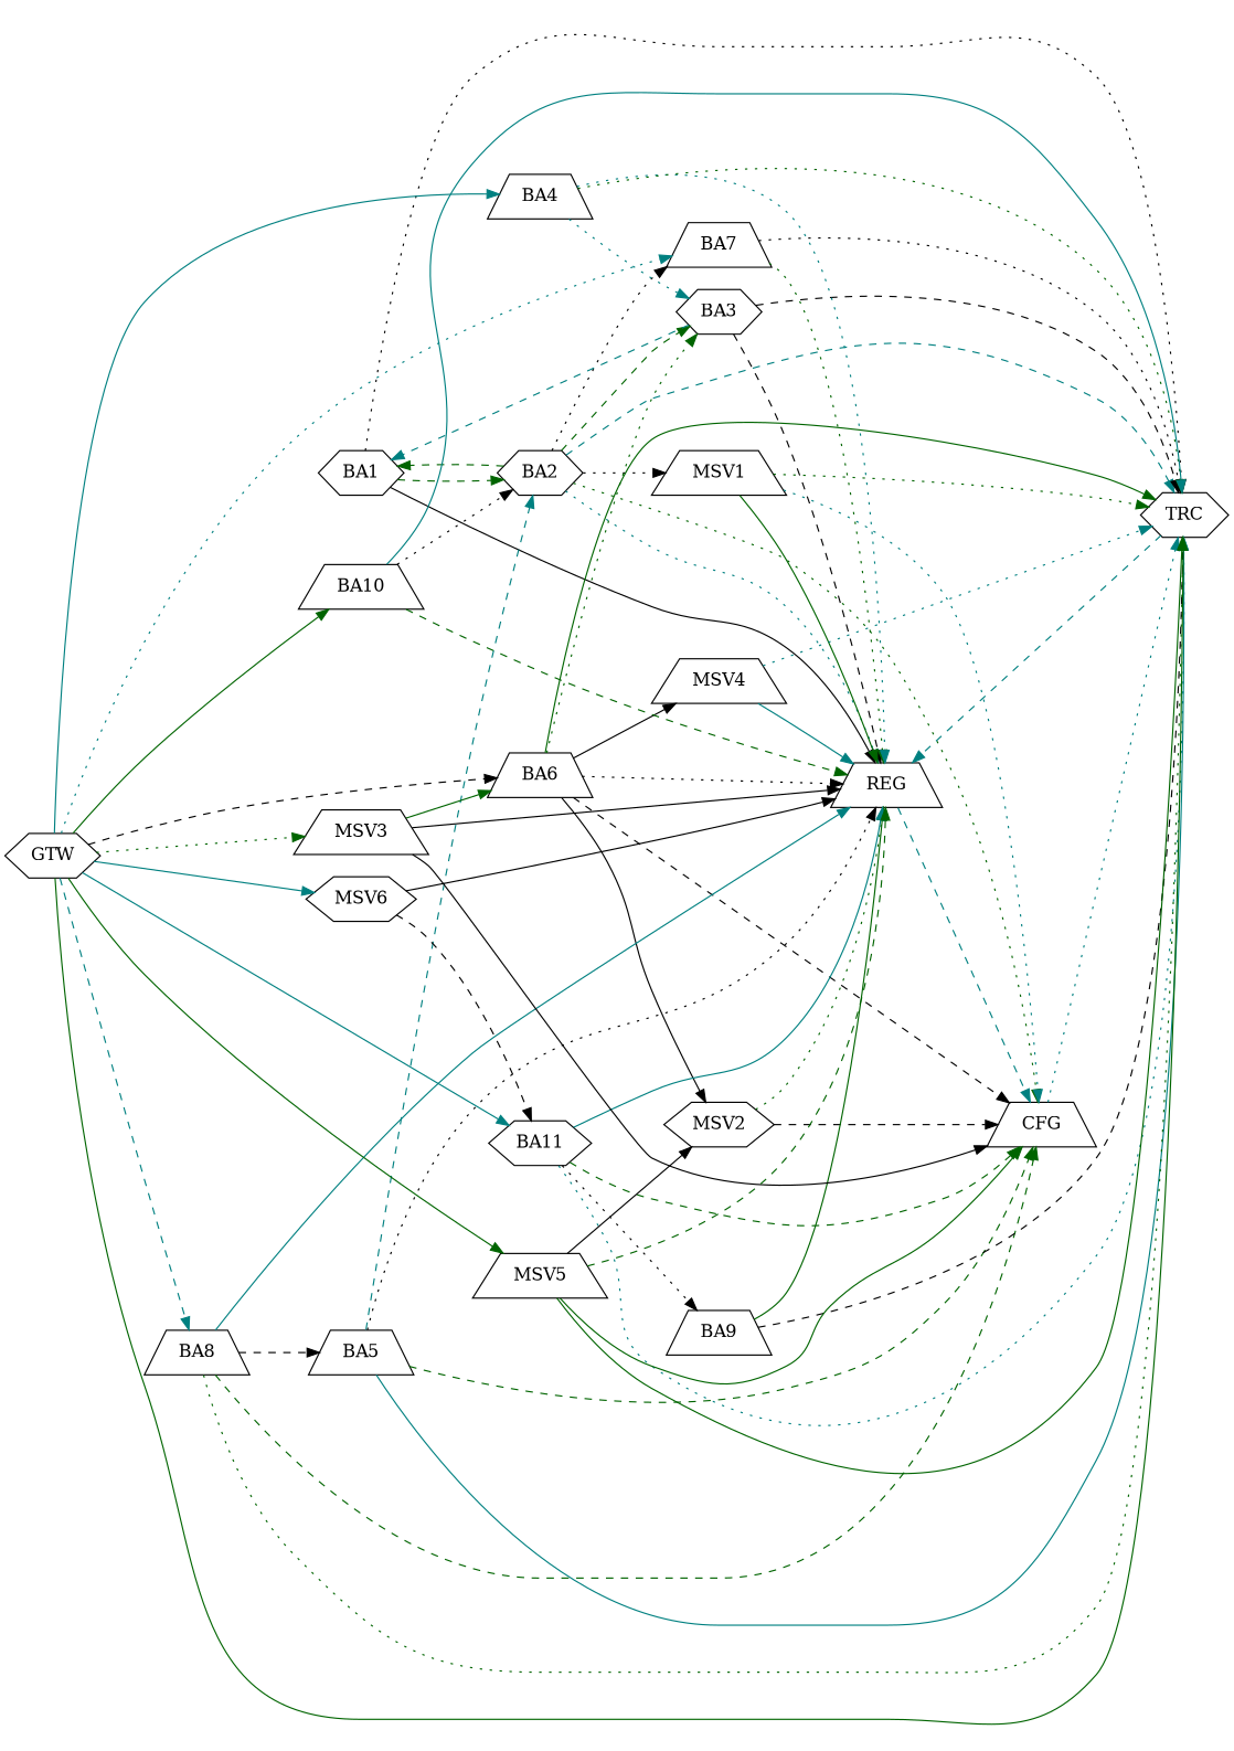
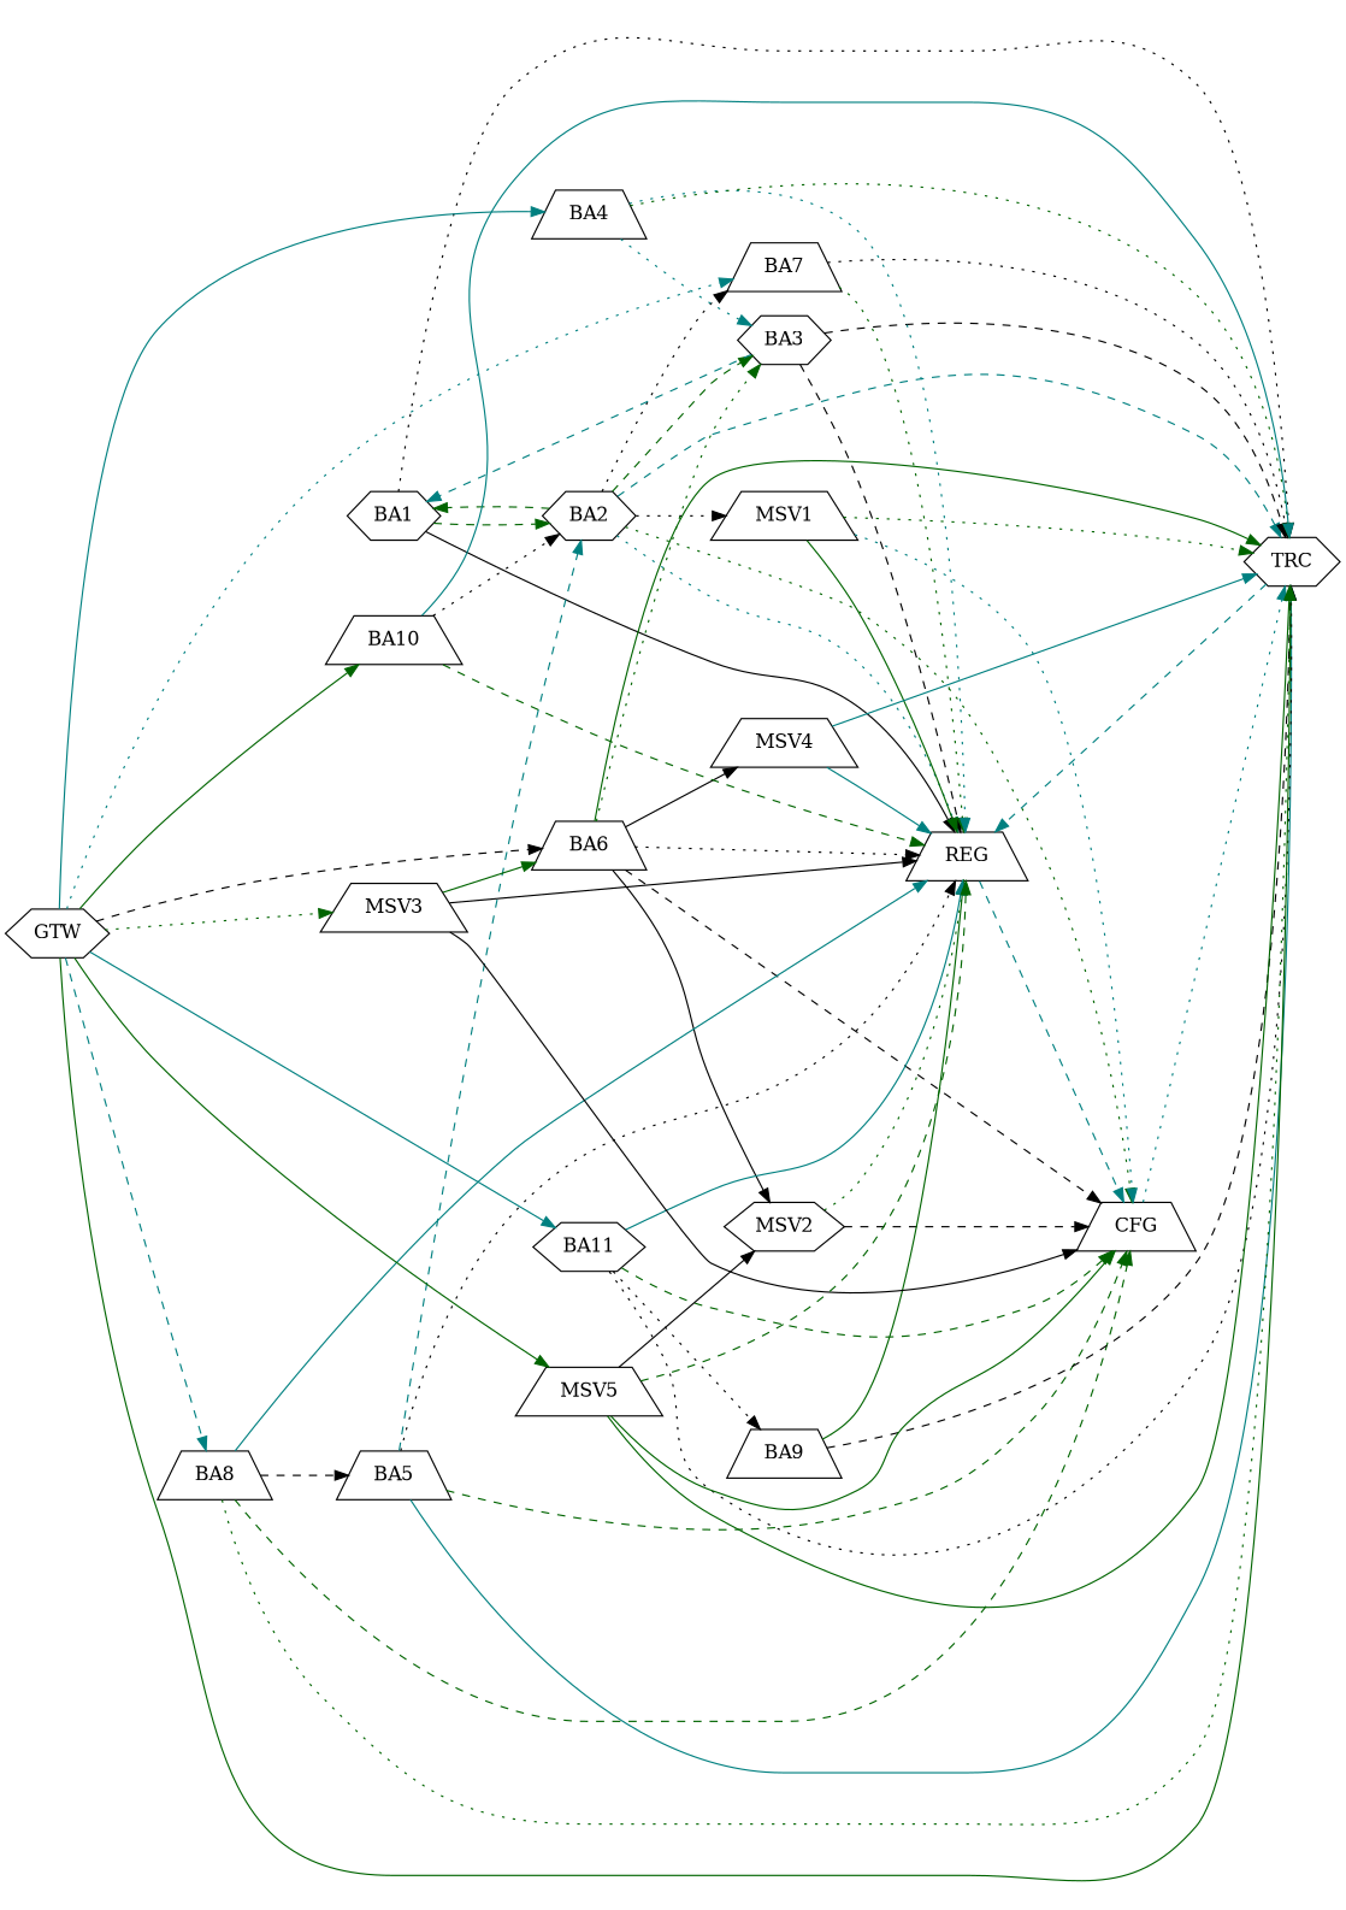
  strict digraph {
    rankdir=LR
    node [shape=trapezium]
    edge [color=darkgreen style=solid]
    n1 [label=BA1 shape=hexagon]
    n2 [label=BA2 shape=hexagon]
    n3 [label=REG]
    n4 [label=TRC shape=hexagon]
    n5 [label=BA3 shape=hexagon]
    n6 [label=BA7]
    n7 [label=CFG]
    n8 [label=MSV1]
    n9 [label=BA4]
    n10 [label=BA5]
    n11 [label=BA6]
    n12 [label=MSV2 shape=hexagon]
    n13 [label=MSV4]
    n14 [label=BA8]
    n15 [label=BA9]
    n16 [label=BA10]
    n17 [label=BA11 shape=hexagon]
    n18 [label=GTW shape=hexagon]
    n19 [label=MSV3]
    n20 [label=MSV5]
-   n21 [label=MSV6 shape=hexagon]
    n1 -> n2 [style=dashed]
    n1 -> n3 [color=black]
    n1 -> n4 [color=black style=dotted]
    n2 -> n1 [style=dashed]
    n2 -> n3 [color=teal style=dotted]
    n2 -> n4 [color=teal style=dashed]
    n2 -> n5 [style=dashed]
    n2 -> n6 [color=black style=dotted]
    n2 -> n7 [style=dotted]
    n2 -> n8 [color=black style=dotted]
    n3 -> n7 [color=teal style=dashed]
    n4 -> n3 [color=teal style=dashed]
    n5 -> n1 [color=teal style=dashed]
    n5 -> n3 [color=black style=dashed]
    n5 -> n4 [color=black style=dashed]
    n6 -> n3 [style=dotted]
    n6 -> n4 [color=black style=dotted]
    n7 -> n4 [color=teal style=dotted]
    n8 -> n3
    n8 -> n4 [style=dotted]
    n8 -> n7 [color=teal style=dotted]
    n9 -> n3 [color=teal style=dotted]
    n9 -> n4 [style=dotted]
    n9 -> n5 [color=teal style=dotted]
    n10 -> n2 [color=teal style=dashed]
    n10 -> n3 [color=black style=dotted]
    n10 -> n4 [color=teal]
    n10 -> n7 [style=dashed]
    n11 -> n3 [color=black style=dotted]
    n11 -> n4
    n11 -> n5 [style=dotted]
    n11 -> n7 [color=black style=dashed]
    n11 -> n12 [color=black]
    n11 -> n13 [color=black]
    n12 -> n3 [style=dotted]
    n12 -> n7 [color=black style=dashed]
    n13 -> n3 [color=teal]
-   n13 -> n4 [color=teal style=dotted]
+   n13 -> n4 [color=teal]
    n14 -> n3 [color=teal]
    n14 -> n4 [style=dotted]
    n14 -> n7 [style=dashed]
    n14 -> n10 [color=black style=dashed]
    n15 -> n3
    n15 -> n4 [color=black style=dashed]
    n16 -> n2 [color=black style=dotted]
    n16 -> n3 [style=dashed]
    n16 -> n4 [color=teal]
    n17 -> n3 [color=teal]
-   n17 -> n4 [color=teal style=dotted]
+   n17 -> n4 [color=black style=dotted]
    n17 -> n7 [style=dashed]
    n17 -> n15 [color=black style=dotted]
    n18 -> n4
    n18 -> n6 [color=teal style=dotted]
    n18 -> n9 [color=teal]
    n18 -> n11 [color=black style=dashed]
    n18 -> n14 [color=teal style=dashed]
    n18 -> n16
    n18 -> n17 [color=teal]
    n18 -> n19 [style=dotted]
    n18 -> n20
-   n18 -> n21 [color=teal]
    n19 -> n3 [color=black]
    n19 -> n7 [color=black]
    n19 -> n11
    n20 -> n3 [style=dashed]
    n20 -> n4
    n20 -> n7
    n20 -> n12 [color=black]
-   n21 -> n3 [color=black]
-   n21 -> n17 [color=black style=dashed]
  }
